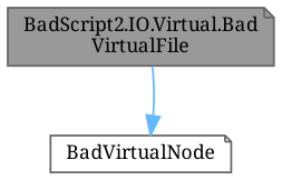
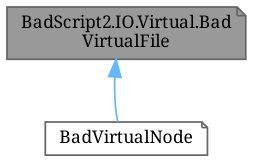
  digraph {
    fontname="Noto Serif"
    node [color=gray40 fontname="Noto Serif" fontsize=10 shape=note style=filled]
    n1 [fillcolor=grey60 fontcolor=black height=0.2 label="BadScript2.IO.Virtual.Bad\lVirtualFile" width=0.4]
    n2 [fillcolor=white height=0.2 label=BadVirtualNode width=0.4]
-   n2 -> n1 [color=steelblue1 dir=back fontname="Noto Serif" fontsize=10 labelfontname=Helvetica labelfontsize=10 style=solid]
+   n1 -> n2 [color=steelblue1 dir=back fontname="Noto Serif" fontsize=10 labelfontname=Helvetica labelfontsize=10 style=solid]
  }
